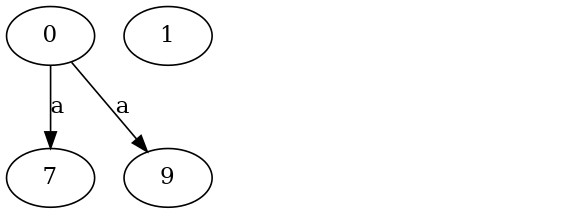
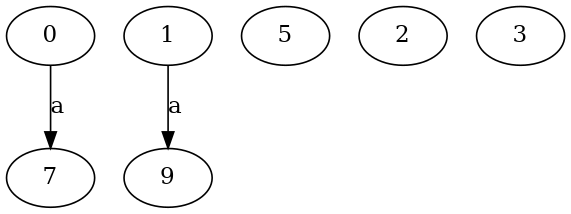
  strict digraph {
    0
    7
    n3 [label=9]
+   5
    1
+   2
+   3
    0 -> 7 [label=a]
-   0 -> n3 [label=a]
+   1 -> n3 [label=a]
  }
